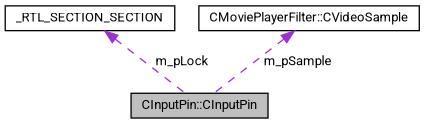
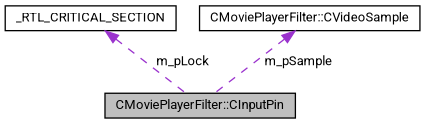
  digraph {
    fontname=Roboto
    node [color=black fillcolor=white fontname=Roboto fontsize=10 shape=record style=filled]
    edge [color=darkorchid3 dir=back fontname=Roboto fontsize=10 labelfontname=Helvetica labelfontsize=10 style=dashed]
-   n1 [fillcolor=grey75 fontcolor=black height=0.2 label="CInputPin::CInputPin" width=0.4]
-   n2 [height=0.2 label=_RTL_SECTION_SECTION width=0.4]
+   n1 [fillcolor=grey75 fontcolor=black height=0.2 label="CMoviePlayerFilter::CInputPin" width=0.4]
+   n2 [height=0.2 label=_RTL_CRITICAL_SECTION width=0.4]
    n3 [height=0.2 label="CMoviePlayerFilter::CVideoSample" width=0.4]
    n2 -> n1 [label=" m_pLock"]
    n3 -> n1 [label=" m_pSample"]
  }
